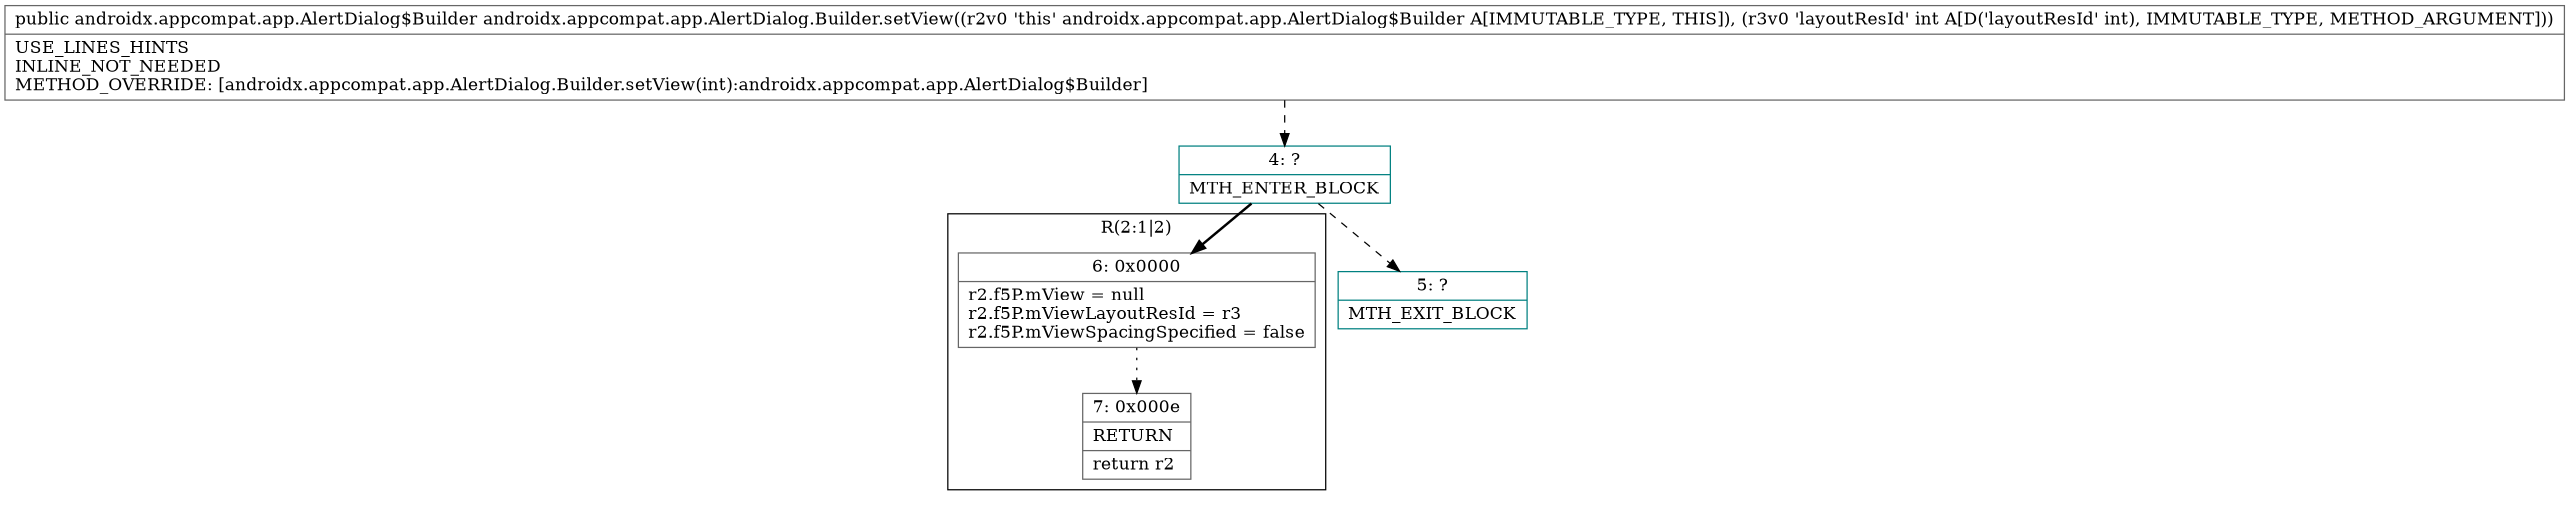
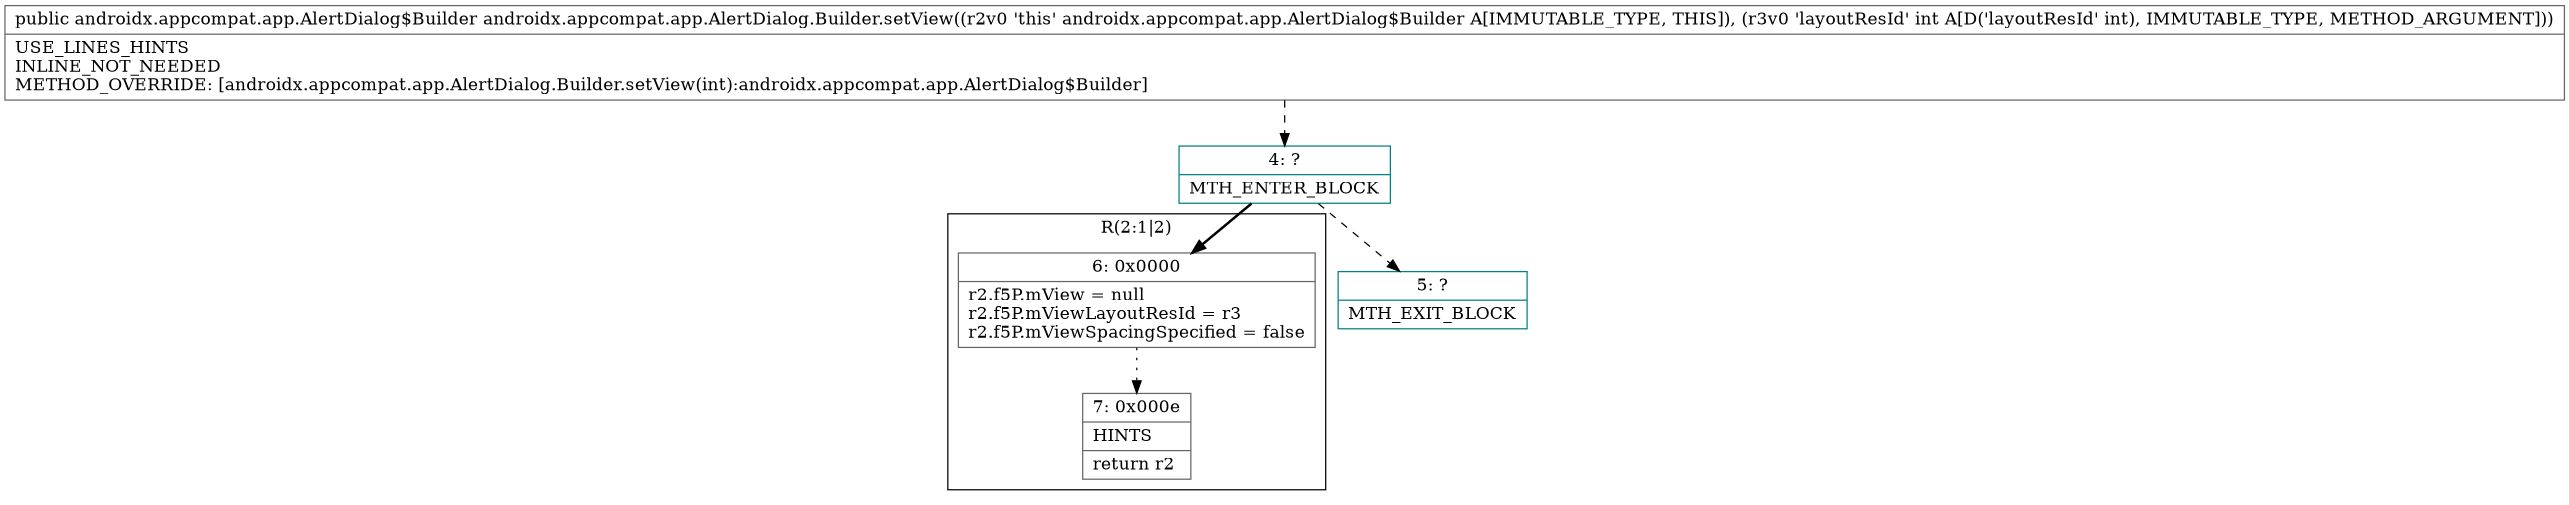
  digraph {
    node [color=gray40 shape=record]
    edge [style=dashed]
    n1 [label="{6\:\ 0x0000|r2.f5P.mView = null\lr2.f5P.mViewLayoutResId = r3\lr2.f5P.mViewSpacingSpecified = false\l}"]
-   n2 [label="{7\:\ 0x000e|RETURN\l|return r2\l}"]
+   n2 [label="{7\:\ 0x000e|HINTS\l|return r2\l}"]
    n3 [color=teal label="{5\:\ ?|MTH_EXIT_BLOCK\l}"]
    n4 [color=teal label="{4\:\ ?|MTH_ENTER_BLOCK\l}"]
    n5 [label="{public androidx.appcompat.app.AlertDialog$Builder androidx.appcompat.app.AlertDialog.Builder.setView((r2v0 'this' androidx.appcompat.app.AlertDialog$Builder A[IMMUTABLE_TYPE, THIS]), (r3v0 'layoutResId' int A[D('layoutResId' int), IMMUTABLE_TYPE, METHOD_ARGUMENT]))  | USE_LINES_HINTS\lINLINE_NOT_NEEDED\lMETHOD_OVERRIDE: [androidx.appcompat.app.AlertDialog.Builder.setView(int):androidx.appcompat.app.AlertDialog$Builder]\l}"]
    subgraph cluster_1 {
      label="R(2:1|2)"
      n1
      n2
    }
    n1 -> n2 [style=dotted]
    n4 -> n1 [style=bold]
    n4 -> n3
    n5 -> n4
  }
